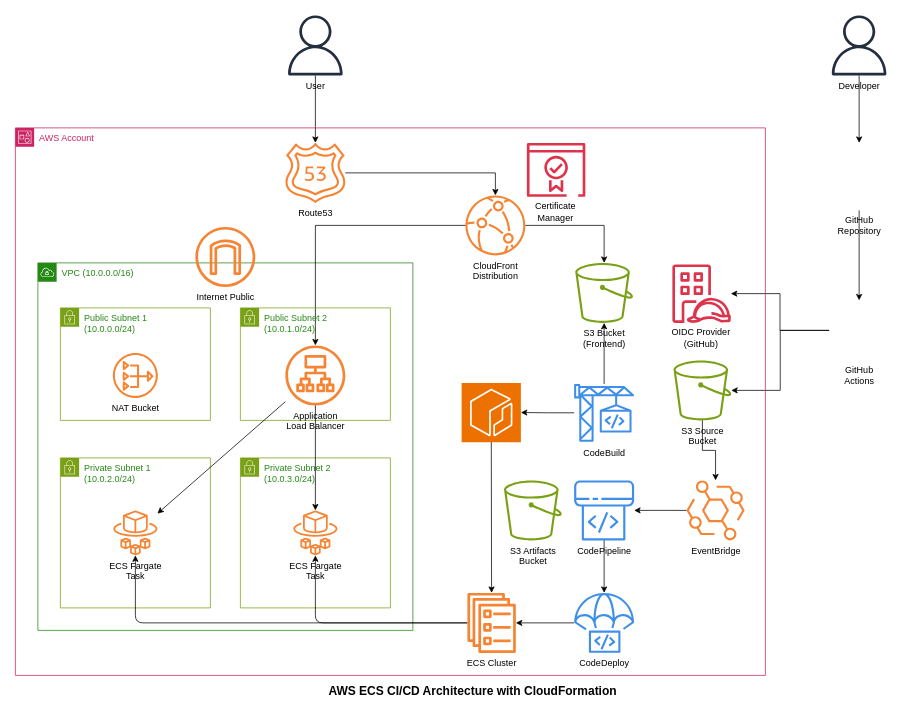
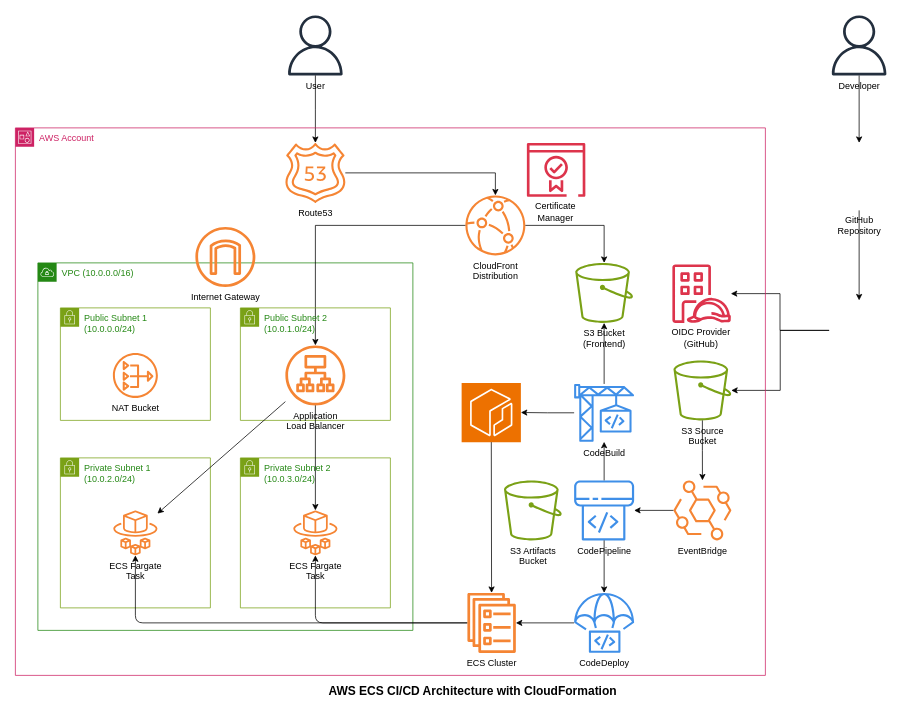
  <mxCell id="0" />
  <mxCell id="1" parent="0" />
  <mxCell id="2" value="VPC (10.0.0.0/16)" style="points=[[0,0],[0.25,0],[0.5,0],[0.75,0],[1,0],[1,0.25],[1,0.5],[1,0.75],[1,1],[0.75,1],[0.5,1],[0.25,1],[0,1],[0,0.75],[0,0.5],[0,0.25]];outlineConnect=0;gradientColor=none;html=1;whiteSpace=wrap;fontSize=12;fontStyle=0;container=0;pointerEvents=0;collapsible=0;recursiveResize=0;shape=mxgraph.aws4.group;grIcon=mxgraph.aws4.group_vpc;strokeColor=#248814;fillColor=none;verticalAlign=top;align=left;spacingLeft=30;fontColor=#248814;dashed=0;" parent="1" vertex="1"><mxGeometry x="50" y="350" width="500" height="490" as="geometry" /></mxCell>
  <mxCell id="3" value="S3 Bucket&#10;(Frontend)" style="outlineConnect=0;dashed=0;verticalLabelPosition=bottom;verticalAlign=top;align=center;html=1;shape=mxgraph.aws4.s3;fillColor=#7AA116;gradientColor=none;" parent="1" vertex="1"><mxGeometry x="765" y="350" width="80" height="80" as="geometry" /></mxCell>
  <mxCell id="4" value="CloudFront&#10;Distribution" style="outlineConnect=0;dashed=0;verticalLabelPosition=bottom;verticalAlign=top;align=center;html=1;shape=mxgraph.aws4.cloudfront;fillColor=#F58534;gradientColor=none;" parent="1" vertex="1"><mxGeometry x="620" y="260" width="80" height="80" as="geometry" /></mxCell>
  <mxCell id="5" value="CodePipeline" style="outlineConnect=0;dashed=0;verticalLabelPosition=bottom;verticalAlign=top;align=center;html=1;shape=mxgraph.aws4.codepipeline;fillColor=#3F8FE8;gradientColor=none;" parent="1" vertex="1"><mxGeometry x="765" y="640" width="80" height="80" as="geometry" /></mxCell>
  <mxCell id="6" value="CodeBuild" style="outlineConnect=0;dashed=0;verticalLabelPosition=bottom;verticalAlign=top;align=center;html=1;shape=mxgraph.aws4.codebuild;fillColor=#3F8FE8;gradientColor=none;" parent="1" vertex="1"><mxGeometry x="765" y="510" width="80" height="80" as="geometry" /></mxCell>
  <mxCell id="7" value="CodeDeploy" style="outlineConnect=0;dashed=0;verticalLabelPosition=bottom;verticalAlign=top;align=center;html=1;shape=mxgraph.aws4.codedeploy;fillColor=#3F8FE8;gradientColor=none;" parent="1" vertex="1"><mxGeometry x="765" y="790" width="80" height="80" as="geometry" /></mxCell>
  <mxCell id="8" value="S3 Source&#10;Bucket" style="outlineConnect=0;dashed=0;verticalLabelPosition=bottom;verticalAlign=top;align=center;html=1;shape=mxgraph.aws4.s3;fillColor=#7AA116;gradientColor=none;" parent="1" vertex="1"><mxGeometry x="896" y="480" width="80" height="80" as="geometry" /></mxCell>
  <mxCell id="9" value="S3 Artifacts&#10;Bucket" style="outlineConnect=0;dashed=0;verticalLabelPosition=bottom;verticalAlign=top;align=center;html=1;shape=mxgraph.aws4.s3;fillColor=#7AA116;gradientColor=none;" parent="1" vertex="1"><mxGeometry x="670" y="640" width="80" height="80" as="geometry" /></mxCell>
- <mxCell id="10" value="EventBridge" style="outlineConnect=0;dashed=0;verticalLabelPosition=bottom;verticalAlign=top;align=center;html=1;shape=mxgraph.aws4.eventbridge;fillColor=#F58534;gradientColor=none;" parent="1" vertex="1"><mxGeometry x="896" y="640" width="115" height="80" as="geometry" /></mxCell>
+ <mxCell id="10" value="EventBridge" style="outlineConnect=0;dashed=0;verticalLabelPosition=bottom;verticalAlign=top;align=center;html=1;shape=mxgraph.aws4.eventbridge;fillColor=#F58534;gradientColor=none;" parent="1" vertex="1"><mxGeometry x="896" y="640" width="80" height="80" as="geometry" /></mxCell>
  <mxCell id="11" value="User" style="outlineConnect=0;dashed=0;verticalLabelPosition=bottom;verticalAlign=top;align=center;html=1;shape=mxgraph.aws4.user;fillColor=#232F3E;gradientColor=none;" parent="1" vertex="1"><mxGeometry x="380" y="20" width="80" height="80" as="geometry" /></mxCell>
  <mxCell id="12" style="edgeStyle=orthogonalEdgeStyle;rounded=0;orthogonalLoop=1;jettySize=auto;html=1;" parent="1" source="11" target="53" edge="1"><mxGeometry relative="1" as="geometry" /></mxCell>
  <mxCell id="13" style="edgeStyle=orthogonalEdgeStyle;rounded=0;orthogonalLoop=1;jettySize=auto;html=1;" parent="1" source="53" target="4" edge="1"><mxGeometry relative="1" as="geometry"><Array as="points"><mxPoint x="660" y="230" /></Array></mxGeometry></mxCell>
  <mxCell id="14" style="edgeStyle=orthogonalEdgeStyle;rounded=0;orthogonalLoop=1;jettySize=auto;html=1;" parent="1" source="4" target="3" edge="1"><mxGeometry relative="1" as="geometry" /></mxCell>
  <mxCell id="15" style="edgeStyle=orthogonalEdgeStyle;rounded=0;orthogonalLoop=1;jettySize=auto;html=1;" parent="1" source="4" target="29" edge="1"><mxGeometry relative="1" as="geometry" /></mxCell>
  <mxCell id="16" style="edgeStyle=orthogonalEdgeStyle;rounded=0;orthogonalLoop=1;jettySize=auto;html=1;exitX=0;exitY=0.5;exitDx=0;exitDy=0;" parent="1" source="58" target="8" edge="1"><mxGeometry relative="1" as="geometry"><mxPoint x="1140.909" y="450" as="sourcePoint" /></mxGeometry></mxCell>
  <mxCell id="17" style="edgeStyle=orthogonalEdgeStyle;rounded=0;orthogonalLoop=1;jettySize=auto;html=1;" parent="1" source="8" target="10" edge="1"><mxGeometry relative="1" as="geometry" /></mxCell>
  <mxCell id="18" style="edgeStyle=orthogonalEdgeStyle;rounded=0;orthogonalLoop=1;jettySize=auto;html=1;" parent="1" source="10" target="5" edge="1"><mxGeometry relative="1" as="geometry" /></mxCell>
+ <mxCell id="19" style="edgeStyle=orthogonalEdgeStyle;rounded=0;orthogonalLoop=1;jettySize=auto;html=1;" parent="1" source="5" target="6" edge="1"><mxGeometry relative="1" as="geometry" /></mxCell>
  <mxCell id="20" style="edgeStyle=orthogonalEdgeStyle;rounded=0;orthogonalLoop=1;jettySize=auto;html=1;" parent="1" source="5" target="7" edge="1"><mxGeometry relative="1" as="geometry" /></mxCell>
  <mxCell id="21" style="edgeStyle=orthogonalEdgeStyle;rounded=0;orthogonalLoop=1;jettySize=auto;html=1;entryX=1;entryY=0.5;entryDx=0;entryDy=0;entryPerimeter=0;" parent="1" source="6" target="41" edge="1"><mxGeometry relative="1" as="geometry"><mxPoint x="700" y="550" as="targetPoint" /></mxGeometry></mxCell>
  <mxCell id="22" style="edgeStyle=orthogonalEdgeStyle;rounded=0;orthogonalLoop=1;jettySize=auto;html=1;" parent="1" source="6" target="3" edge="1"><mxGeometry relative="1" as="geometry" /></mxCell>
  <mxCell id="23" style="edgeStyle=orthogonalEdgeStyle;rounded=0;orthogonalLoop=1;jettySize=auto;html=1;" parent="1" source="7" target="36" edge="1"><mxGeometry relative="1" as="geometry" /></mxCell>
  <mxCell id="24" value="AWS ECS CI/CD Architecture with CloudFormation" style="text;html=1;strokeColor=none;fillColor=none;align=center;verticalAlign=middle;whiteSpace=wrap;rounded=0;fontSize=16;fontStyle=1;" parent="1" vertex="1"><mxGeometry x="430" y="910" width="400" height="20" as="geometry" /></mxCell>
- <mxCell id="25" value="Internet Public" style="outlineConnect=0;dashed=0;verticalLabelPosition=bottom;verticalAlign=top;align=center;html=1;shape=mxgraph.aws4.internet_gateway;fillColor=#F58534;gradientColor=none;" parent="1" vertex="1"><mxGeometry x="260" y="302" width="80" height="80" as="geometry" /></mxCell>
+ <mxCell id="25" value="Internet Gateway" style="outlineConnect=0;dashed=0;verticalLabelPosition=bottom;verticalAlign=top;align=center;html=1;shape=mxgraph.aws4.internet_gateway;fillColor=#F58534;gradientColor=none;" parent="1" vertex="1"><mxGeometry x="260" y="302" width="80" height="80" as="geometry" /></mxCell>
  <mxCell id="26" value="Public Subnet 1&#10;(10.0.0.0/24)" style="points=[[0,0],[0.25,0],[0.5,0],[0.75,0],[1,0],[1,0.25],[1,0.5],[1,0.75],[1,1],[0.75,1],[0.5,1],[0.25,1],[0,1],[0,0.75],[0,0.5],[0,0.25]];outlineConnect=0;gradientColor=none;html=1;whiteSpace=wrap;fontSize=12;fontStyle=0;container=1;pointerEvents=0;collapsible=0;recursiveResize=0;shape=mxgraph.aws4.group;grIcon=mxgraph.aws4.group_security_group;strokeColor=#7AA116;fillColor=none;verticalAlign=top;align=left;spacingLeft=30;fontColor=#248814;dashed=0;" parent="1" vertex="1"><mxGeometry x="80" y="410" width="200" height="150" as="geometry" /></mxCell>
  <mxCell id="27" value="NAT Bucket" style="outlineConnect=0;dashed=0;verticalLabelPosition=bottom;verticalAlign=top;align=center;html=1;shape=mxgraph.aws4.nat_gateway;fillColor=#F58534;gradientColor=none;" parent="26" vertex="1"><mxGeometry x="60" y="60" width="80" height="60" as="geometry" /></mxCell>
  <mxCell id="28" value="Public Subnet 2&#10;(10.0.1.0/24)" style="points=[[0,0],[0.25,0],[0.5,0],[0.75,0],[1,0],[1,0.25],[1,0.5],[1,0.75],[1,1],[0.75,1],[0.5,1],[0.25,1],[0,1],[0,0.75],[0,0.5],[0,0.25]];outlineConnect=0;gradientColor=none;html=1;whiteSpace=wrap;fontSize=12;fontStyle=0;container=1;pointerEvents=0;collapsible=0;recursiveResize=0;shape=mxgraph.aws4.group;grIcon=mxgraph.aws4.group_security_group;strokeColor=#7AA116;fillColor=none;verticalAlign=top;align=left;spacingLeft=30;fontColor=#248814;dashed=0;" parent="1" vertex="1"><mxGeometry x="320" y="410" width="200" height="150" as="geometry" /></mxCell>
  <mxCell id="29" value="Application&#10;Load Balancer" style="outlineConnect=0;dashed=0;verticalLabelPosition=bottom;verticalAlign=top;align=center;html=1;shape=mxgraph.aws4.application_load_balancer;fillColor=#F58534;gradientColor=none;" parent="28" vertex="1"><mxGeometry x="60" y="50" width="80" height="80" as="geometry" /></mxCell>
  <mxCell id="30" value="Private Subnet 1&#10;(10.0.2.0/24)" style="points=[[0,0],[0.25,0],[0.5,0],[0.75,0],[1,0],[1,0.25],[1,0.5],[1,0.75],[1,1],[0.75,1],[0.5,1],[0.25,1],[0,1],[0,0.75],[0,0.5],[0,0.25]];outlineConnect=0;gradientColor=none;html=1;whiteSpace=wrap;fontSize=12;fontStyle=0;container=1;pointerEvents=0;collapsible=0;recursiveResize=0;shape=mxgraph.aws4.group;grIcon=mxgraph.aws4.group_security_group;strokeColor=#7AA116;fillColor=none;verticalAlign=top;align=left;spacingLeft=30;fontColor=#248814;dashed=0;" parent="1" vertex="1"><mxGeometry x="80" y="610" width="200" height="200" as="geometry" /></mxCell>
  <mxCell id="31" value="ECS Fargate&#10;Task" style="outlineConnect=0;dashed=0;verticalLabelPosition=bottom;verticalAlign=top;align=center;html=1;shape=mxgraph.aws4.fargate;fillColor=#F58534;gradientColor=none;" parent="30" vertex="1"><mxGeometry x="60" y="70" width="80" height="60" as="geometry" /></mxCell>
  <mxCell id="32" value="Private Subnet 2&#10;(10.0.3.0/24)" style="points=[[0,0],[0.25,0],[0.5,0],[0.75,0],[1,0],[1,0.25],[1,0.5],[1,0.75],[1,1],[0.75,1],[0.5,1],[0.25,1],[0,1],[0,0.75],[0,0.5],[0,0.25]];outlineConnect=0;gradientColor=none;html=1;whiteSpace=wrap;fontSize=12;fontStyle=0;container=1;pointerEvents=0;collapsible=0;recursiveResize=0;shape=mxgraph.aws4.group;grIcon=mxgraph.aws4.group_security_group;strokeColor=#7AA116;fillColor=none;verticalAlign=top;align=left;spacingLeft=30;fontColor=#248814;dashed=0;" parent="1" vertex="1"><mxGeometry x="320" y="610" width="200" height="200" as="geometry" /></mxCell>
  <mxCell id="33" value="ECS Fargate&#10;Task" style="outlineConnect=0;dashed=0;verticalLabelPosition=bottom;verticalAlign=top;align=center;html=1;shape=mxgraph.aws4.fargate;fillColor=#F58534;gradientColor=none;" parent="32" vertex="1"><mxGeometry x="60" y="70" width="80" height="60" as="geometry" /></mxCell>
  <mxCell id="34" style="edgeStyle=orthogonalEdgeStyle;html=1;" parent="1" source="36" target="33" edge="1"><mxGeometry relative="1" as="geometry" /></mxCell>
  <mxCell id="35" style="edgeStyle=orthogonalEdgeStyle;html=1;" parent="1" source="36" target="31" edge="1"><mxGeometry relative="1" as="geometry" /></mxCell>
  <mxCell id="36" value="ECS Cluster" style="outlineConnect=0;dashed=0;verticalLabelPosition=bottom;verticalAlign=top;align=center;html=1;shape=mxgraph.aws4.ecs_service;fillColor=#F58534;gradientColor=none;" parent="1" vertex="1"><mxGeometry x="615" y="790" width="80" height="80" as="geometry" /></mxCell>
  <mxCell id="37" style="edgeStyle=orthogonalEdgeStyle;rounded=0;orthogonalLoop=1;jettySize=auto;html=1;exitX=0;exitY=0.5;exitDx=0;exitDy=0;" parent="1" source="58" target="44" edge="1"><mxGeometry relative="1" as="geometry"><mxPoint x="1140.909" y="450" as="sourcePoint" /><mxPoint x="1000" y="370" as="targetPoint" /></mxGeometry></mxCell>
  <mxCell id="38" style="rounded=0;orthogonalLoop=1;jettySize=auto;html=1;" parent="1" source="29" target="31" edge="1"><mxGeometry relative="1" as="geometry" /></mxCell>
  <mxCell id="39" style="edgeStyle=orthogonalEdgeStyle;rounded=0;orthogonalLoop=1;jettySize=auto;html=1;" parent="1" source="29" target="33" edge="1"><mxGeometry relative="1" as="geometry" /></mxCell>
  <mxCell id="40" value="" style="group" parent="1" vertex="1" connectable="0"><mxGeometry x="600" y="510" width="110" height="110" as="geometry" /></mxCell>
  <mxCell id="41" value="" style="sketch=0;points=[[0,0,0],[0.25,0,0],[0.5,0,0],[0.75,0,0],[1,0,0],[0,1,0],[0.25,1,0],[0.5,1,0],[0.75,1,0],[1,1,0],[0,0.25,0],[0,0.5,0],[0,0.75,0],[1,0.25,0],[1,0.5,0],[1,0.75,0]];outlineConnect=0;fontColor=#232F3E;fillColor=#ED7100;strokeColor=#ffffff;dashed=0;verticalLabelPosition=bottom;verticalAlign=top;align=center;html=1;fontSize=12;fontStyle=0;aspect=fixed;shape=mxgraph.aws4.resourceIcon;resIcon=mxgraph.aws4.ecr;" parent="40" vertex="1"><mxGeometry x="15" width="79" height="79" as="geometry" /></mxCell>
  <mxCell id="42" style="edgeStyle=none;html=1;" parent="1" source="41" target="36" edge="1"><mxGeometry relative="1" as="geometry" /></mxCell>
  <mxCell id="43" value="" style="group" parent="1" vertex="1" connectable="0"><mxGeometry x="884" y="352" width="100" height="118" as="geometry" /></mxCell>
  <mxCell id="44" value="" style="sketch=0;outlineConnect=0;fontColor=#232F3E;gradientColor=none;fillColor=#DD344C;strokeColor=none;dashed=0;verticalLabelPosition=bottom;verticalAlign=top;align=center;html=1;fontSize=12;fontStyle=0;aspect=fixed;pointerEvents=1;shape=mxgraph.aws4.identity_access_management_iam_roles_anywhere;" parent="43" vertex="1"><mxGeometry x="12" width="78" height="78" as="geometry" /></mxCell>
  <mxCell id="45" value="&lt;span style=&quot;color: rgb(0, 0, 0);&quot;&gt;OIDC Provider&lt;/span&gt;&lt;br&gt;&lt;span style=&quot;color: rgb(0, 0, 0);&quot;&gt;(GitHub)&lt;/span&gt;" style="text;html=1;align=center;verticalAlign=middle;resizable=0;points=[];autosize=1;strokeColor=none;fillColor=none;" parent="43" vertex="1"><mxGeometry y="78" width="100" height="40" as="geometry" /></mxCell>
  <mxCell id="46" style="edgeStyle=none;html=1;" parent="1" source="51" target="58" edge="1"><mxGeometry relative="1" as="geometry" /></mxCell>
  <mxCell id="47" value="AWS Account" style="points=[[0,0],[0.25,0],[0.5,0],[0.75,0],[1,0],[1,0.25],[1,0.5],[1,0.75],[1,1],[0.75,1],[0.5,1],[0.25,1],[0,1],[0,0.75],[0,0.5],[0,0.25]];outlineConnect=0;gradientColor=none;html=1;whiteSpace=wrap;fontSize=12;fontStyle=0;container=0;pointerEvents=0;collapsible=0;recursiveResize=0;shape=mxgraph.aws4.group;grIcon=mxgraph.aws4.group_account;strokeColor=#CD2264;fillColor=none;verticalAlign=top;align=left;spacingLeft=30;fontColor=#CD2264;dashed=0;" parent="1" vertex="1"><mxGeometry x="20" width="1000" height="730" as="geometry" y="170" /></mxCell>
  <mxCell id="48" style="edgeStyle=none;html=1;entryX=0.5;entryY=0;entryDx=0;entryDy=0;" parent="1" source="49" target="51" edge="1"><mxGeometry relative="1" as="geometry" /></mxCell>
  <mxCell id="49" value="Developer" style="outlineConnect=0;dashed=0;verticalLabelPosition=bottom;verticalAlign=top;align=center;html=1;shape=mxgraph.aws4.user;fillColor=#232F3E;gradientColor=none;" parent="1" vertex="1"><mxGeometry x="1105" y="20" width="80" height="80" as="geometry" /></mxCell>
  <mxCell id="50" value="" style="group" parent="1" vertex="1" connectable="0"><mxGeometry x="1100" y="190" width="90" height="130" as="geometry" /></mxCell>
  <mxCell id="51" value="" style="shape=image;verticalLabelPosition=bottom;labelBackgroundColor=default;verticalAlign=top;aspect=fixed;imageAspect=0;image=https://cdn.pixabay.com/photo/2022/01/30/13/33/github-6980894_960_720.png;" parent="50" vertex="1"><mxGeometry width="90" height="90" as="geometry" /></mxCell>
  <mxCell id="52" value="&lt;span style=&quot;color: rgb(0, 0, 0);&quot;&gt;GitHub&lt;/span&gt;&lt;br&gt;&lt;span style=&quot;color: rgb(0, 0, 0);&quot;&gt;Repository&lt;/span&gt;" style="text;html=1;align=center;verticalAlign=middle;resizable=0;points=[];autosize=1;strokeColor=none;fillColor=none;" parent="50" vertex="1"><mxGeometry x="5" y="90" width="80" height="40" as="geometry" /></mxCell>
  <mxCell id="53" value="Route53" style="outlineConnect=0;dashed=0;verticalLabelPosition=bottom;verticalAlign=top;align=center;html=1;shape=mxgraph.aws4.route_53;fillColor=#F58534;gradientColor=none;" parent="1" vertex="1"><mxGeometry x="380" y="190" width="80" height="80" as="geometry" /></mxCell>
  <mxCell id="54" value="" style="group" parent="1" vertex="1" connectable="0"><mxGeometry x="700" y="190" width="80" height="112" as="geometry" /></mxCell>
  <mxCell id="55" value="" style="sketch=0;outlineConnect=0;fontColor=#232F3E;gradientColor=none;fillColor=#DD344C;strokeColor=none;dashed=0;verticalLabelPosition=bottom;verticalAlign=top;align=center;html=1;fontSize=12;fontStyle=0;aspect=fixed;pointerEvents=1;shape=mxgraph.aws4.certificate_manager_2;" parent="54" vertex="1"><mxGeometry x="2" width="78" height="72" as="geometry" /></mxCell>
  <mxCell id="56" value="Certificate&lt;div&gt;Manager&lt;/div&gt;" style="text;html=1;align=center;verticalAlign=middle;resizable=0;points=[];autosize=1;strokeColor=none;fillColor=none;" parent="54" vertex="1"><mxGeometry y="72" width="80" height="40" as="geometry" /></mxCell>
  <mxCell id="57" value="" style="group" parent="1" vertex="1" connectable="0"><mxGeometry x="1105" y="400" width="80" height="120" as="geometry" /></mxCell>
  <mxCell id="58" value="" style="shape=image;verticalLabelPosition=bottom;labelBackgroundColor=default;verticalAlign=top;aspect=fixed;imageAspect=0;image=https://oji-cloud.net/wp-content/uploads/2023/05/githubaction.png;" parent="57" vertex="1"><mxGeometry width="80" height="80" as="geometry" /></mxCell>
- <mxCell id="59" value="GitHub&lt;div&gt;Actions&lt;/div&gt;" style="text;html=1;align=center;verticalAlign=middle;resizable=0;points=[];autosize=1;strokeColor=none;fillColor=none;" parent="57" vertex="1"><mxGeometry x="10" y="80" width="60" height="40" as="geometry" /></mxCell>
  <mxCell id="60" value="" style="shape=image;verticalLabelPosition=bottom;labelBackgroundColor=default;verticalAlign=top;aspect=fixed;imageAspect=0;image=https://www.omnitech-inc.com/media/izab4guz/net9.png;" vertex="1" parent="1"><mxGeometry x="464" y="689.5" width="73.8" height="41" as="geometry" /></mxCell>
  <mxCell id="61" value="" style="shape=image;verticalLabelPosition=bottom;labelBackgroundColor=default;verticalAlign=top;aspect=fixed;imageAspect=0;image=https://anteku.jp/blog/wp-content/uploads/2021/12/vue-eyecatch-960x504-1.jpeg;clipPath=inset(24.68% 16.33% 26.58% 15.33%);" vertex="1" parent="1"><mxGeometry x="682" y="385" width="79.87" height="30" as="geometry" /></mxCell>
